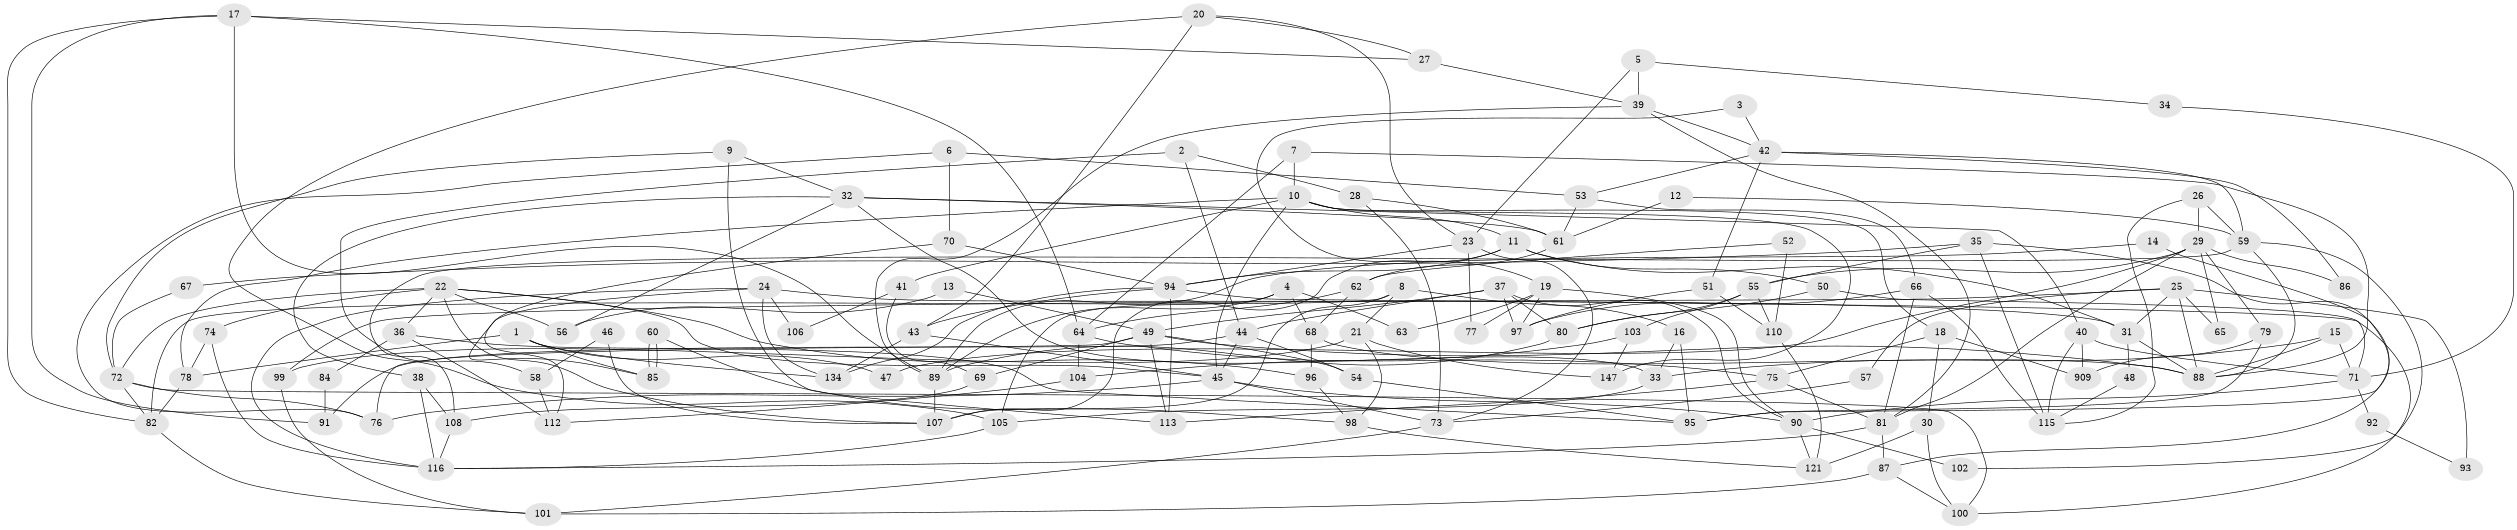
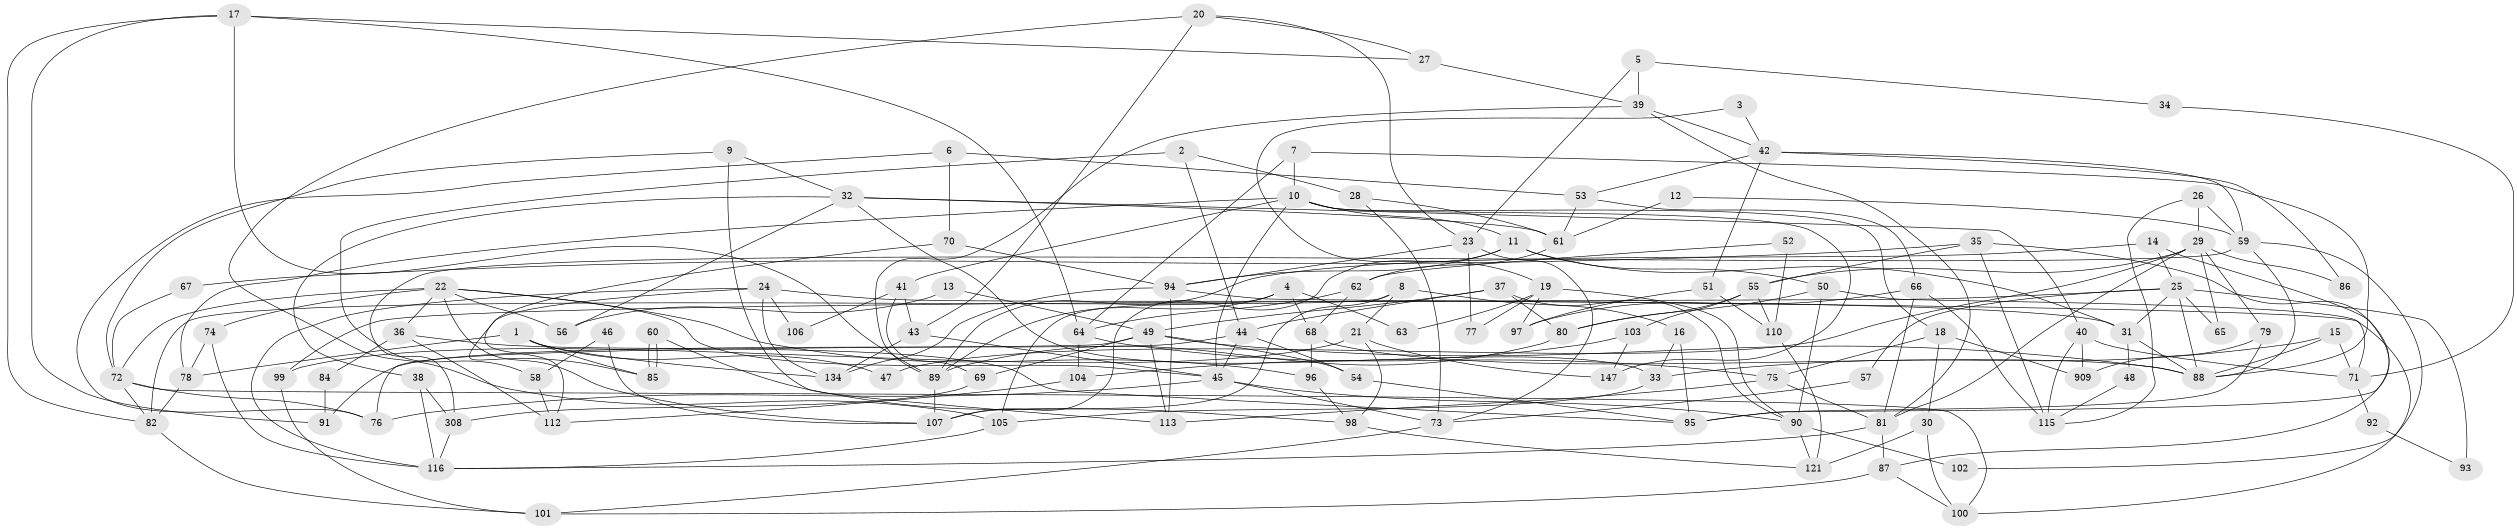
  graph {
    node [color=gray90 style=filled]
    1
    47
    78
    85
    n5 [label=134]
    16
    95
    33
    82
    2
    28
    44
    58
    61
    73
    45
    91
    54
    112
    3
    19
    42
    63
    77
    90
    97
    53
    59
    86
    51
    4
    68
    89
    105
    88
    96
    107
    116
    5
    23
    34
    39
    94
    71
    81
    6
    70
    76
    66
    7
    10
    64
    11
    18
    41
    n56 [label=147]
    75
    104
    8
    21
    98
    99
    101
    9
    32
    72
    113
    56
    38
    40
    100
    31
    50
    30
    n75 [label=909]
    43
    106
    69
    48
    80
    12
-   108
+   108 [label=308]
    102
    62
    13
    49
    14
    25
    57
    65
    93
    15
    92
    17
    27
    n96 [label=121]
    20
    22
    36
    74
    84
    24
    26
    29
    115
    55
    79
    110
    103
    87
    35
    67
    37
    46
    52
    60
    1 -- 47
    1 -- 78
    1 -- 85
    1 -- n5
    78 -- 82
    16 -- 95
    16 -- 33
    33 -- 105
    82 -- 101
    2 -- 28
    2 -- 44
    2 -- 58
    28 -- 61
    28 -- 73
    44 -- 45
    44 -- 91
    44 -- 54
    58 -- 112
    61 -- 62
    73 -- 101
    45 -- 73
    45 -- 90
    45 -- 76
    54 -- 95
    3 -- 19
    3 -- 42
    19 -- 63
    19 -- 77
    19 -- 90
    19 -- 97
    42 -- 53
    42 -- 59
    42 -- 86
    42 -- 51
    90 -- 102
    90 -- n96
    53 -- 61
    53 -- 66
    59 -- 88
    59 -- 108
    59 -- 102
    51 -- 97
    51 -- 110
    4 -- 63
    4 -- 68
    4 -- 89
    4 -- 105
    68 -- 88
    68 -- 96
    89 -- 107
    105 -- 116
    96 -- 98
    5 -- 23
    5 -- 34
    5 -- 39
    23 -- 73
    23 -- 77
    23 -- 94
    34 -- 71
    39 -- 42
    39 -- 89
    39 -- 81
    94 -- n5
    94 -- 113
    94 -- 100
    71 -- 92
    81 -- 116
    81 -- 87
    6 -- 53
    6 -- 70
    6 -- 76
    70 -- 85
    70 -- 94
    66 -- 97
    66 -- 81
    66 -- 115
    7 -- 88
    7 -- 10
    7 -- 64
    10 -- 78
    10 -- 45
    10 -- 11
    10 -- 18
    10 -- 41
    10 -- n56
    64 -- 75
    64 -- 104
    11 -- 107
    11 -- 94
    11 -- 31
    11 -- 50
    18 -- 75
    18 -- 30
    18 -- n75
-   94 -- 43
+   41 -- 43
    41 -- 106
    41 -- 69
    75 -- 81
    75 -- 113
    104 -- 112
    8 -- 16
    8 -- 82
    8 -- 107
    8 -- 21
    21 -- n56
    21 -- 98
    21 -- 99
    98 -- n96
    99 -- 101
    9 -- 32
    9 -- 72
    9 -- 113
    32 -- 33
    32 -- 61
    32 -- 56
    32 -- 38
    32 -- 40
    72 -- 82
    72 -- 76
    72 -- 100
    38 -- 116
    38 -- 108
    40 -- 71
    40 -- n75
    40 -- 115
    31 -- 88
    31 -- 48
-   71 -- 90
+   50 -- 90
    50 -- 71
    50 -- 80
    30 -- 100
    30 -- n96
    43 -- n5
    43 -- 45
    69 -- 108
    48 -- 115
    80 -- 89
    12 -- 61
    12 -- 59
    108 -- 116
    62 -- 68
    62 -- 64
    13 -- 56
    13 -- 49
    49 -- 54
    49 -- 88
    49 -- 76
    49 -- 113
    49 -- 69
    14 -- 95
    14 -- 89
+   14 -- 25
    25 -- 88
    25 -- 99
    25 -- 31
    25 -- 57
    25 -- 65
    25 -- 93
    57 -- 73
    15 -- 33
    15 -- 88
    15 -- 71
    92 -- 93
    17 -- 82
    17 -- 91
    17 -- 89
    17 -- 64
    17 -- 27
    27 -- 39
    20 -- 105
    20 -- 23
    20 -- 43
    20 -- 27
    22 -- 45
    22 -- 96
    22 -- 107
    22 -- 72
    22 -- 56
    22 -- 36
    22 -- 74
    36 -- 95
    36 -- 112
    36 -- 84
    74 -- 78
    74 -- 116
    84 -- 91
    24 -- n5
    24 -- 112
    24 -- 116
    24 -- 31
    24 -- 106
    26 -- 59
    26 -- 29
    26 -- 115
    29 -- 47
    29 -- 86
    29 -- 81
    29 -- 65
    29 -- 55
    29 -- 79
    55 -- 80
    55 -- 110
    55 -- 103
    79 -- 95
    79 -- n75
    110 -- n96
    103 -- n56
    103 -- 104
    87 -- 101
    87 -- 100
    35 -- 115
    35 -- 55
    35 -- 87
    35 -- 67
    67 -- 72
    37 -- 44
    37 -- 90
-   37 -- 97
    37 -- 80
    37 -- 49
    46 -- 58
    46 -- 107
    52 -- 62
    52 -- 110
    60 -- 85
    60 -- 85
    60 -- 98
  }
